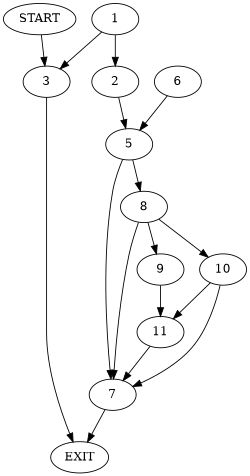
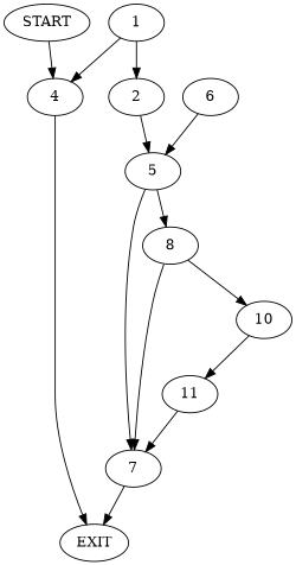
  digraph {
    n1 [label=START]
-   3
+   3 [label=4]
    1
    2
    n5 [label=EXIT]
    5
    7
    8
    6
-   9
    10
    11
    n1 -> 3
    3 -> n5
    1 -> 3
    1 -> 2
    2 -> 5
    5 -> 7
    5 -> 8
    7 -> n5
    8 -> 7
-   8 -> 9
    8 -> 10
    6 -> 5
-   9 -> 11
-   10 -> 7
    10 -> 11
    11 -> 7
  }
